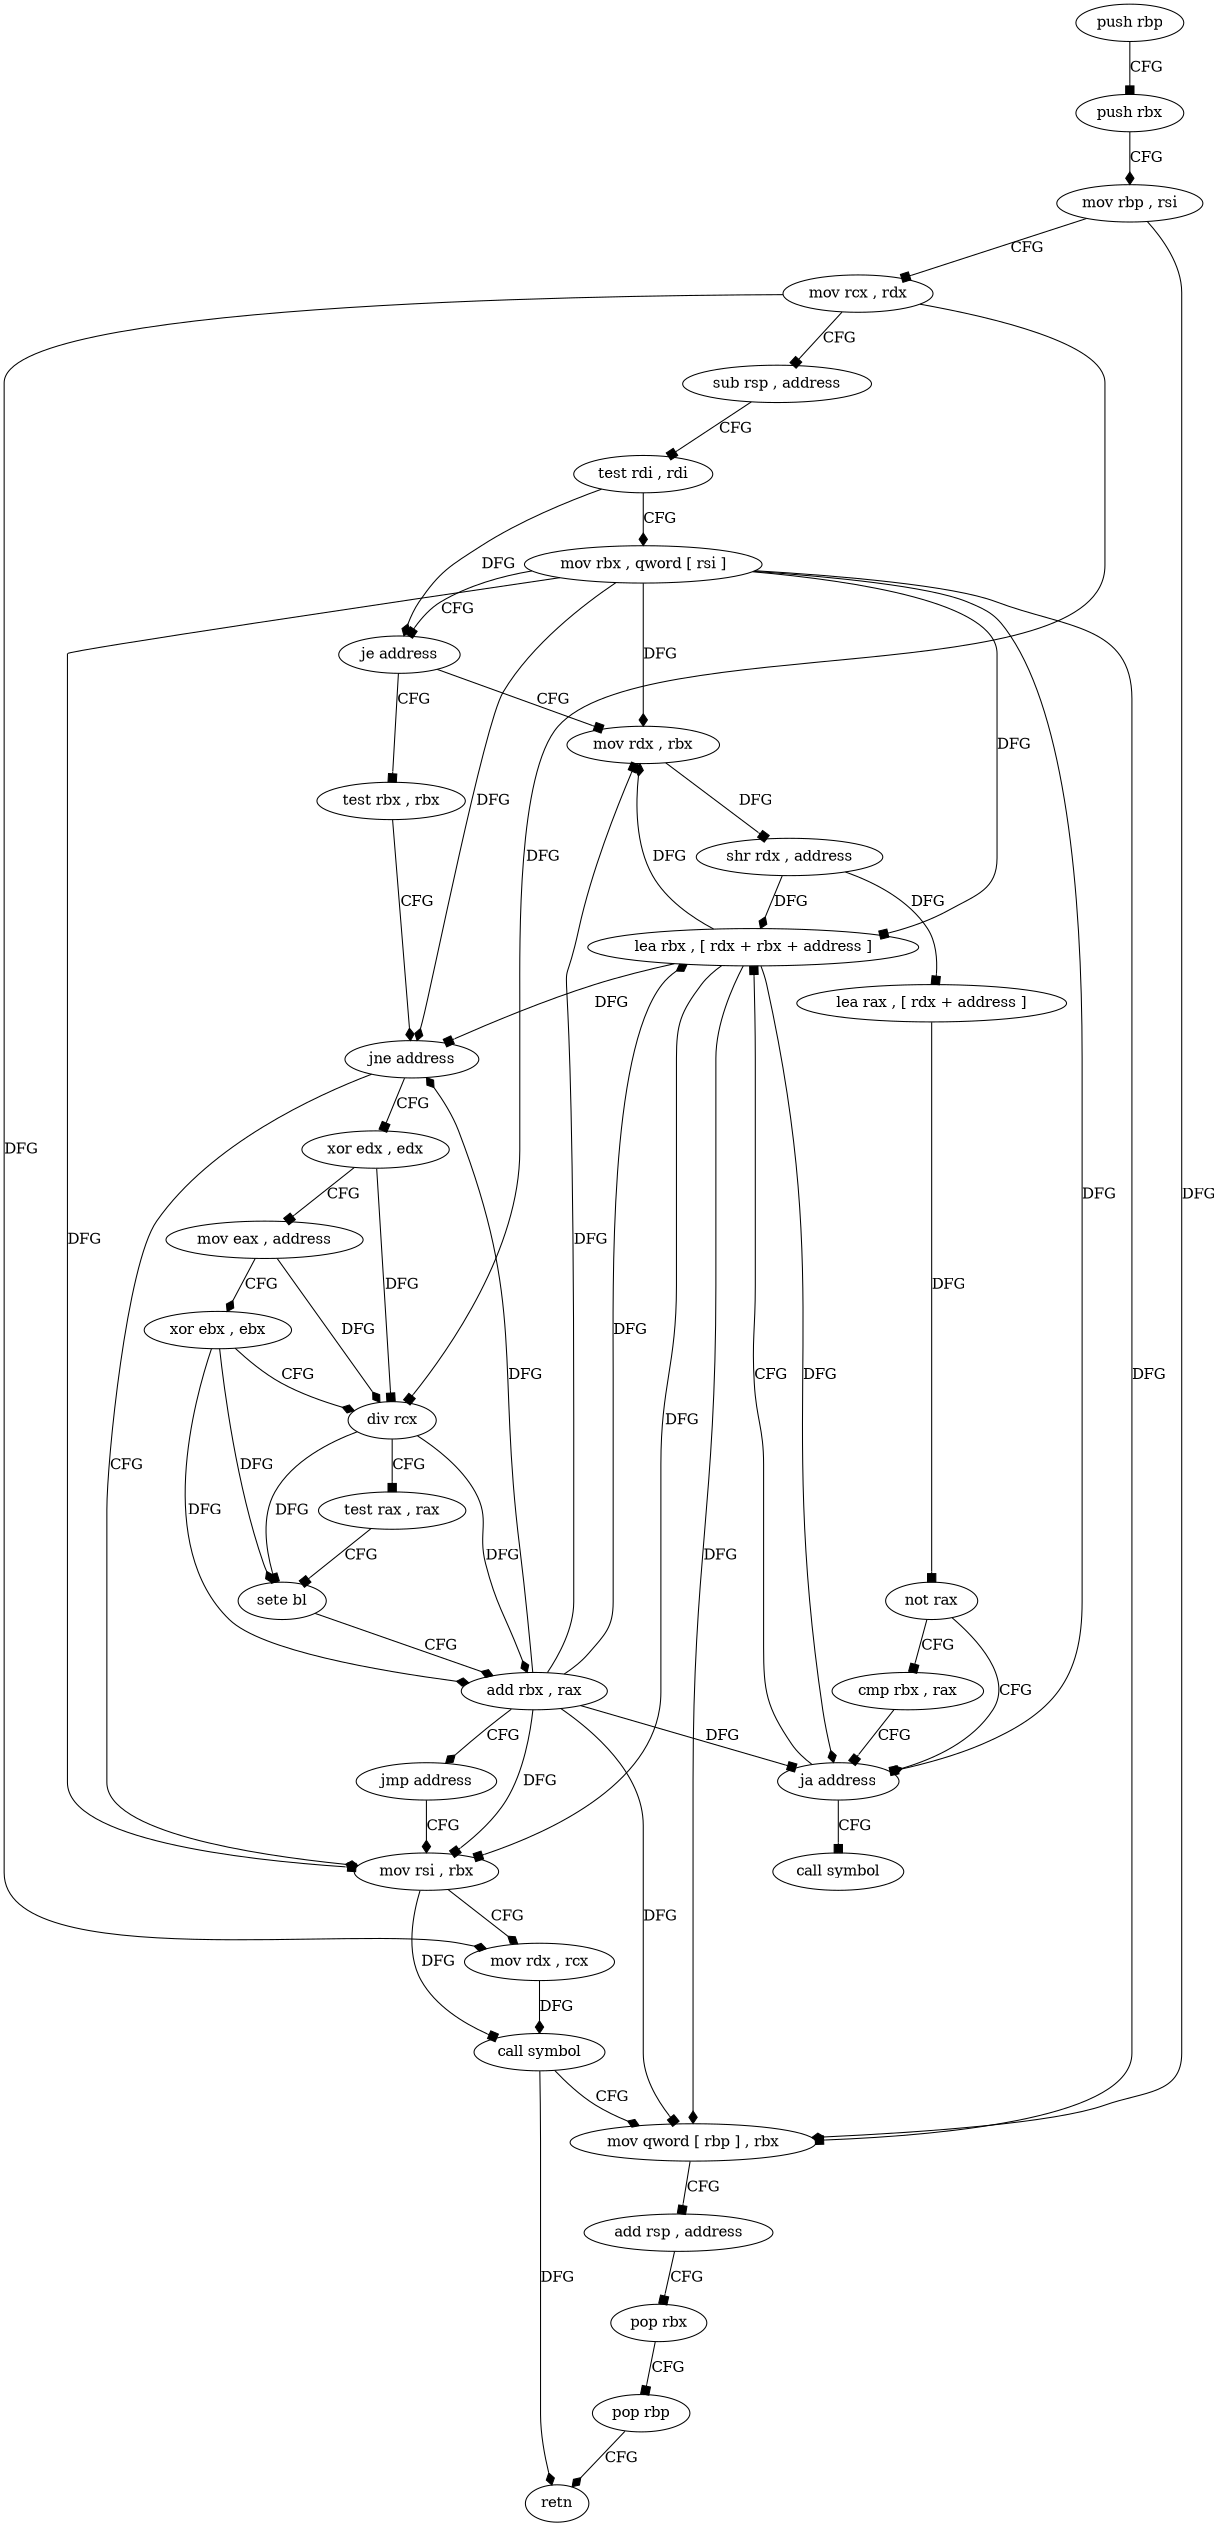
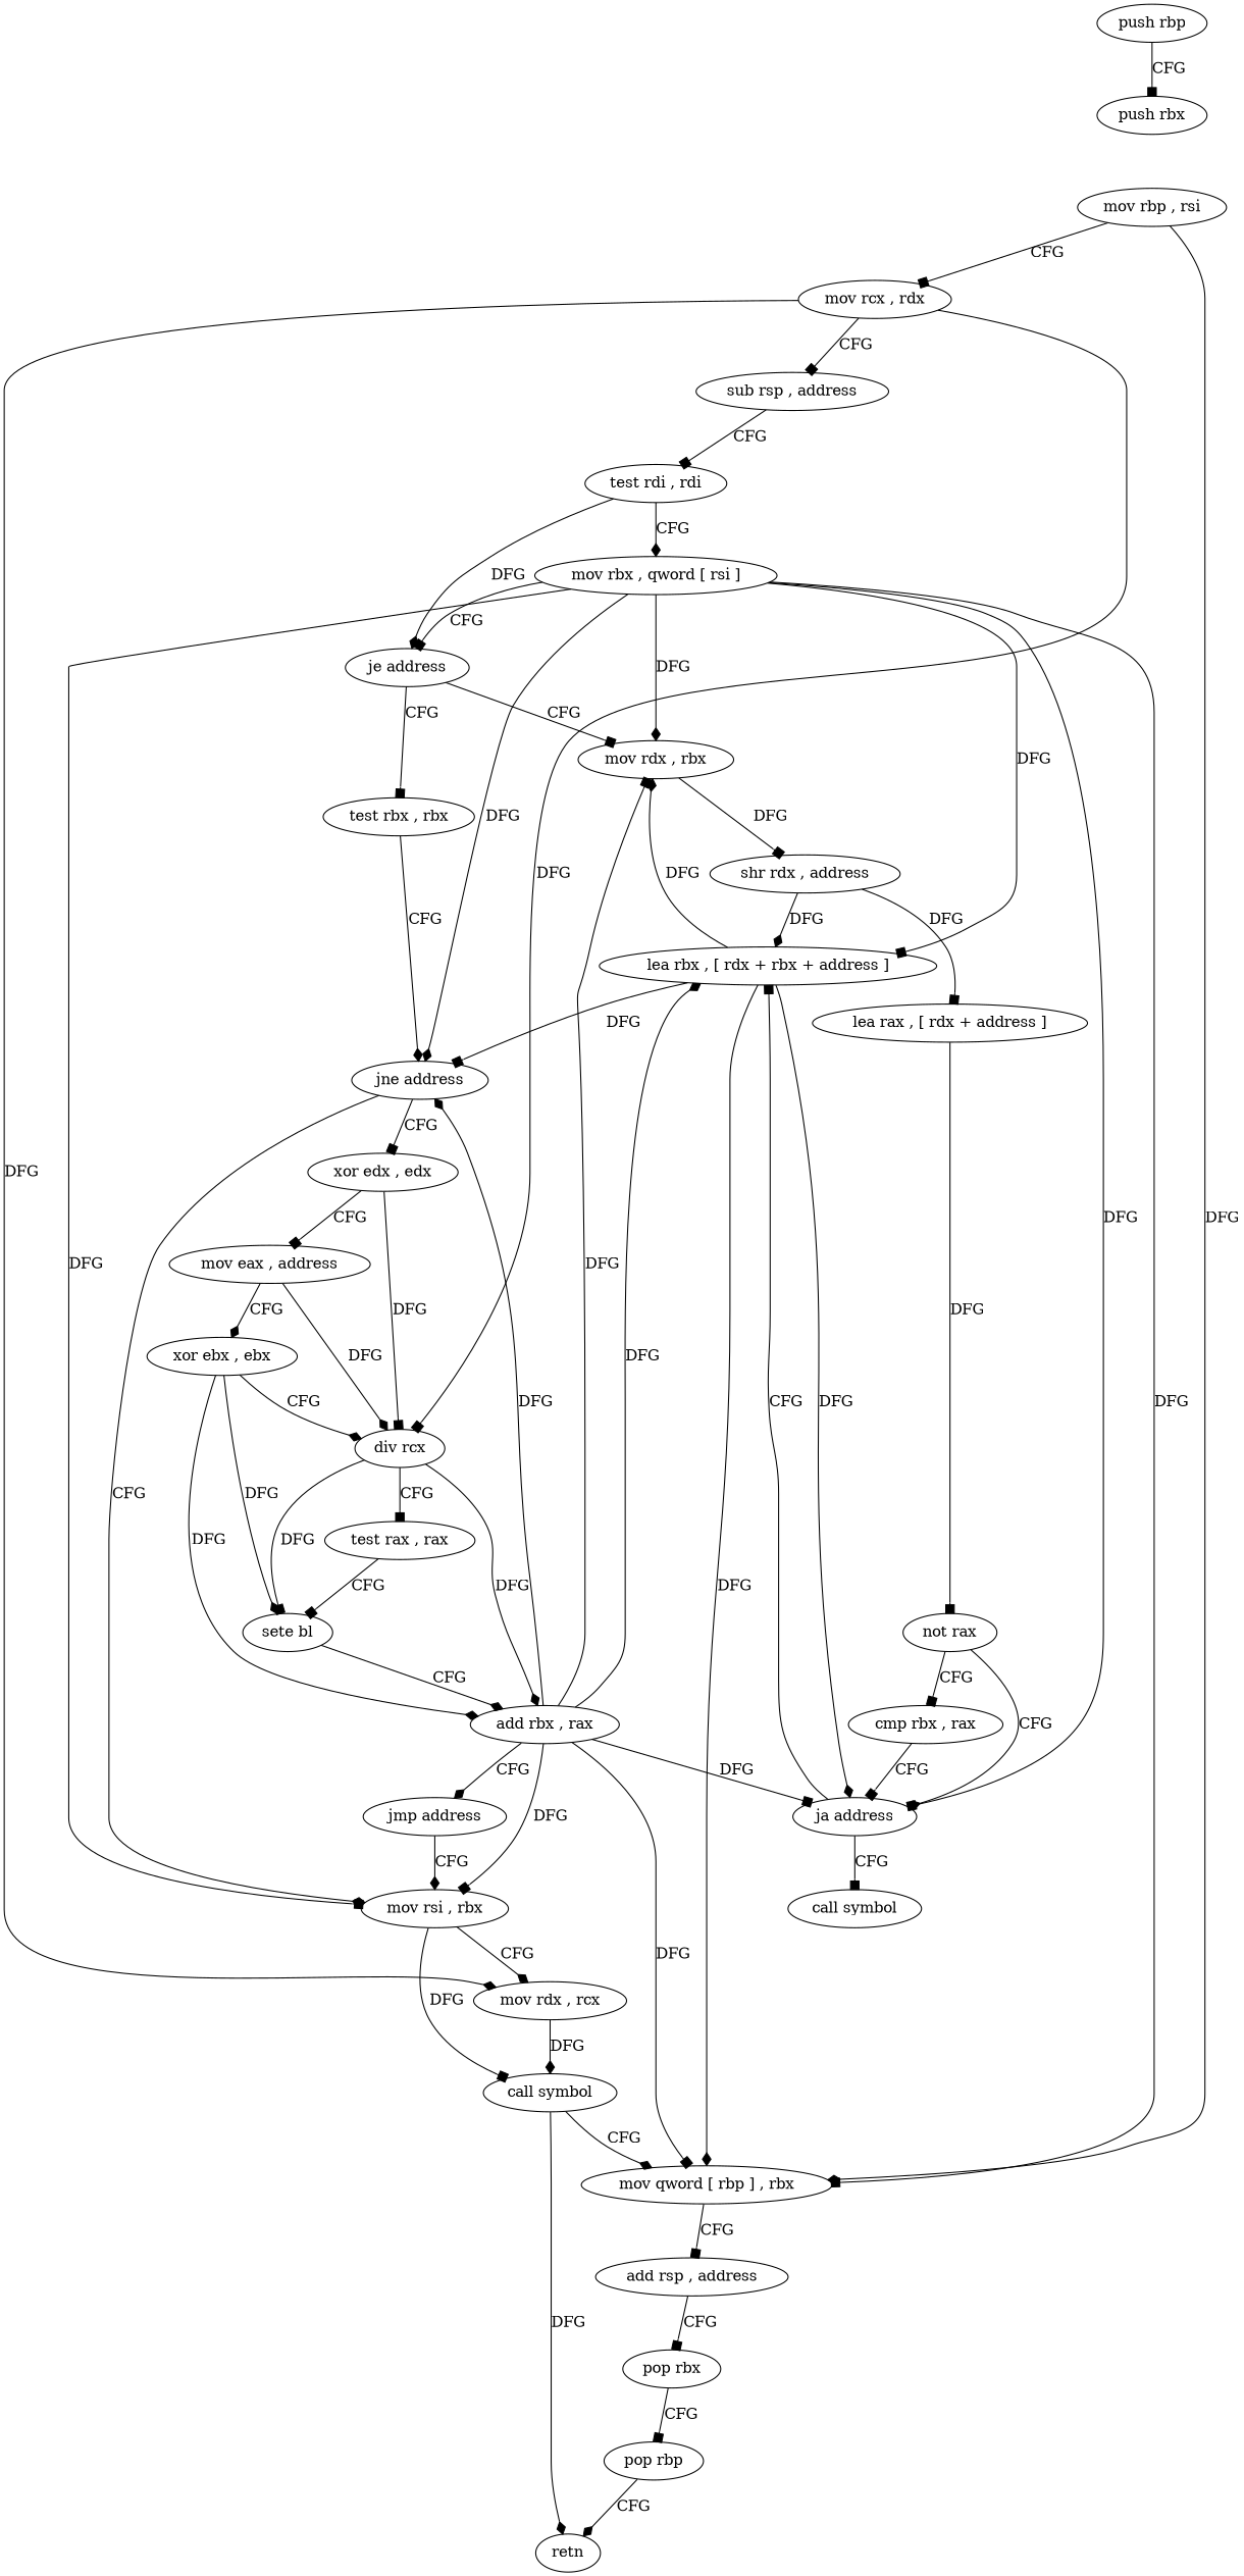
  digraph {
    edge [arrowhead=box]
    n1 [label="push rbp"]
    n2 [label="push rbx"]
    n3 [label="mov rbp , rsi"]
    n4 [label="mov rcx , rdx"]
    n5 [label="mov qword [ rbp ] , rbx"]
    n6 [label="sub rsp , address"]
    n7 [label="mov rdx , rcx"]
    n8 [label="div rcx"]
    n9 [label="add rsp , address"]
    n10 [label="test rdi , rdi"]
    n11 [label="call symbol"]
    n12 [label="sete bl"]
    n13 [label="add rbx , rax"]
    n14 [label="test rax , rax"]
    n15 [label="mov rbx , qword [ rsi ]"]
    n16 [label="je address"]
    n17 [label="mov rdx , rbx"]
    n18 [label="jne address"]
    n19 [label="mov rsi , rbx"]
    n20 [label="ja address"]
    n21 [label="lea rbx , [ rdx + rbx + address ]"]
    n22 [label="test rbx , rbx"]
    n23 [label="shr rdx , address"]
    n24 [label="xor edx , edx"]
    n25 [label="call symbol"]
    n26 [label="lea rax , [ rdx + address ]"]
    n27 [label="mov eax , address"]
    n28 [label=retn]
    n29 [label="xor ebx , ebx"]
    n30 [label="not rax"]
    n31 [label="cmp rbx , rax"]
    n32 [label="pop rbx"]
    n33 [label="pop rbp"]
    n34 [label="jmp address"]
    n1 -> n2 [label=CFG]
-   n2 -> n3 [arrowhead=diamond label=CFG]
    n3 -> n4 [label=CFG]
    n3 -> n5 [arrowhead=diamond label=DFG]
    n4 -> n6 [label=CFG]
    n4 -> n7 [arrowhead=diamond label=DFG]
    n4 -> n8 [label=DFG]
    n5 -> n9 [label=CFG]
    n6 -> n10 [label=CFG]
    n7 -> n11 [arrowhead=diamond label=DFG]
    n8 -> n12 [label=DFG]
    n8 -> n13 [arrowhead=diamond label=DFG]
    n8 -> n14 [label=CFG]
    n9 -> n32 [label=CFG]
    n10 -> n15 [arrowhead=diamond label=CFG]
    n10 -> n16 [arrowhead=diamond label=DFG]
    n11 -> n5 [arrowhead=diamond label=CFG]
    n11 -> n28 [arrowhead=diamond label=DFG]
    n12 -> n13 [arrowhead=diamond label=CFG]
    n13 -> n5 [label=DFG]
    n13 -> n17 [label=DFG]
    n13 -> n18 [arrowhead=diamond label=DFG]
    n13 -> n19 [label=DFG]
    n13 -> n20 [label=DFG]
    n13 -> n21 [arrowhead=diamond label=DFG]
    n13 -> n34 [arrowhead=diamond label=CFG]
    n14 -> n12 [label=CFG]
    n15 -> n5 [label=DFG]
    n15 -> n16 [label=CFG]
    n15 -> n17 [arrowhead=diamond label=DFG]
    n15 -> n18 [arrowhead=diamond label=DFG]
    n15 -> n19 [label=DFG]
    n15 -> n20 [label=DFG]
    n15 -> n21 [label=DFG]
    n16 -> n17 [label=CFG]
    n16 -> n22 [label=CFG]
    n17 -> n23 [label=DFG]
    n18 -> n19 [arrowhead=diamond label=CFG]
    n18 -> n24 [label=CFG]
    n19 -> n7 [arrowhead=diamond label=CFG]
    n19 -> n11 [label=DFG]
    n20 -> n21 [label=CFG]
    n20 -> n25 [label=CFG]
    n21 -> n5 [arrowhead=diamond label=DFG]
    n21 -> n17 [arrowhead=diamond label=DFG]
    n21 -> n18 [label=DFG]
-   n21 -> n19 [label=DFG]
    n21 -> n20 [arrowhead=diamond label=DFG]
    n22 -> n18 [arrowhead=diamond label=CFG]
    n23 -> n21 [arrowhead=diamond label=DFG]
    n23 -> n26 [label=DFG]
    n24 -> n8 [label=DFG]
    n24 -> n27 [label=CFG]
    n26 -> n30 [label=DFG]
    n27 -> n8 [arrowhead=diamond label=DFG]
    n27 -> n29 [arrowhead=diamond label=CFG]
    n29 -> n8 [arrowhead=diamond label=CFG]
    n29 -> n12 [arrowhead=diamond label=DFG]
    n29 -> n13 [arrowhead=diamond label=DFG]
    n30 -> n20 [arrowhead=diamond label=CFG]
    n30 -> n31 [label=CFG]
    n31 -> n20 [label=CFG]
    n32 -> n33 [label=CFG]
    n33 -> n28 [arrowhead=diamond label=CFG]
    n34 -> n19 [arrowhead=diamond label=CFG]
  }
